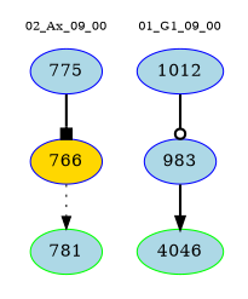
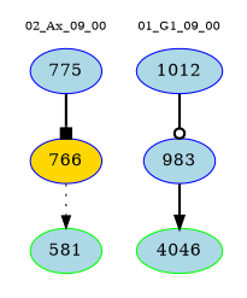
  digraph {
    node [color=blue fillcolor=lightblue style=filled]
    edge [arrowhead=normal color=black style=bold]
    n1 [label=775]
    n2 [fillcolor=gold label=766]
-   n3 [color=green label=781]
+   n3 [color=green label=581]
    n4 [label=1012]
    n5 [label=983]
    n6 [color=green label=4046]
    subgraph cluster_1 {
      color=white
      fontsize=10
      label="02_Ax_09_00"
      n1
      n2
      n3
    }
    subgraph cluster_2 {
      color=white
      fontsize=10
      label="01_G1_09_00"
      n4
      n5
      n6
    }
    n1 -> n2 [arrowhead=box]
    n2 -> n3 [style=dotted]
    n4 -> n5 [arrowhead=odot]
    n5 -> n6
  }
